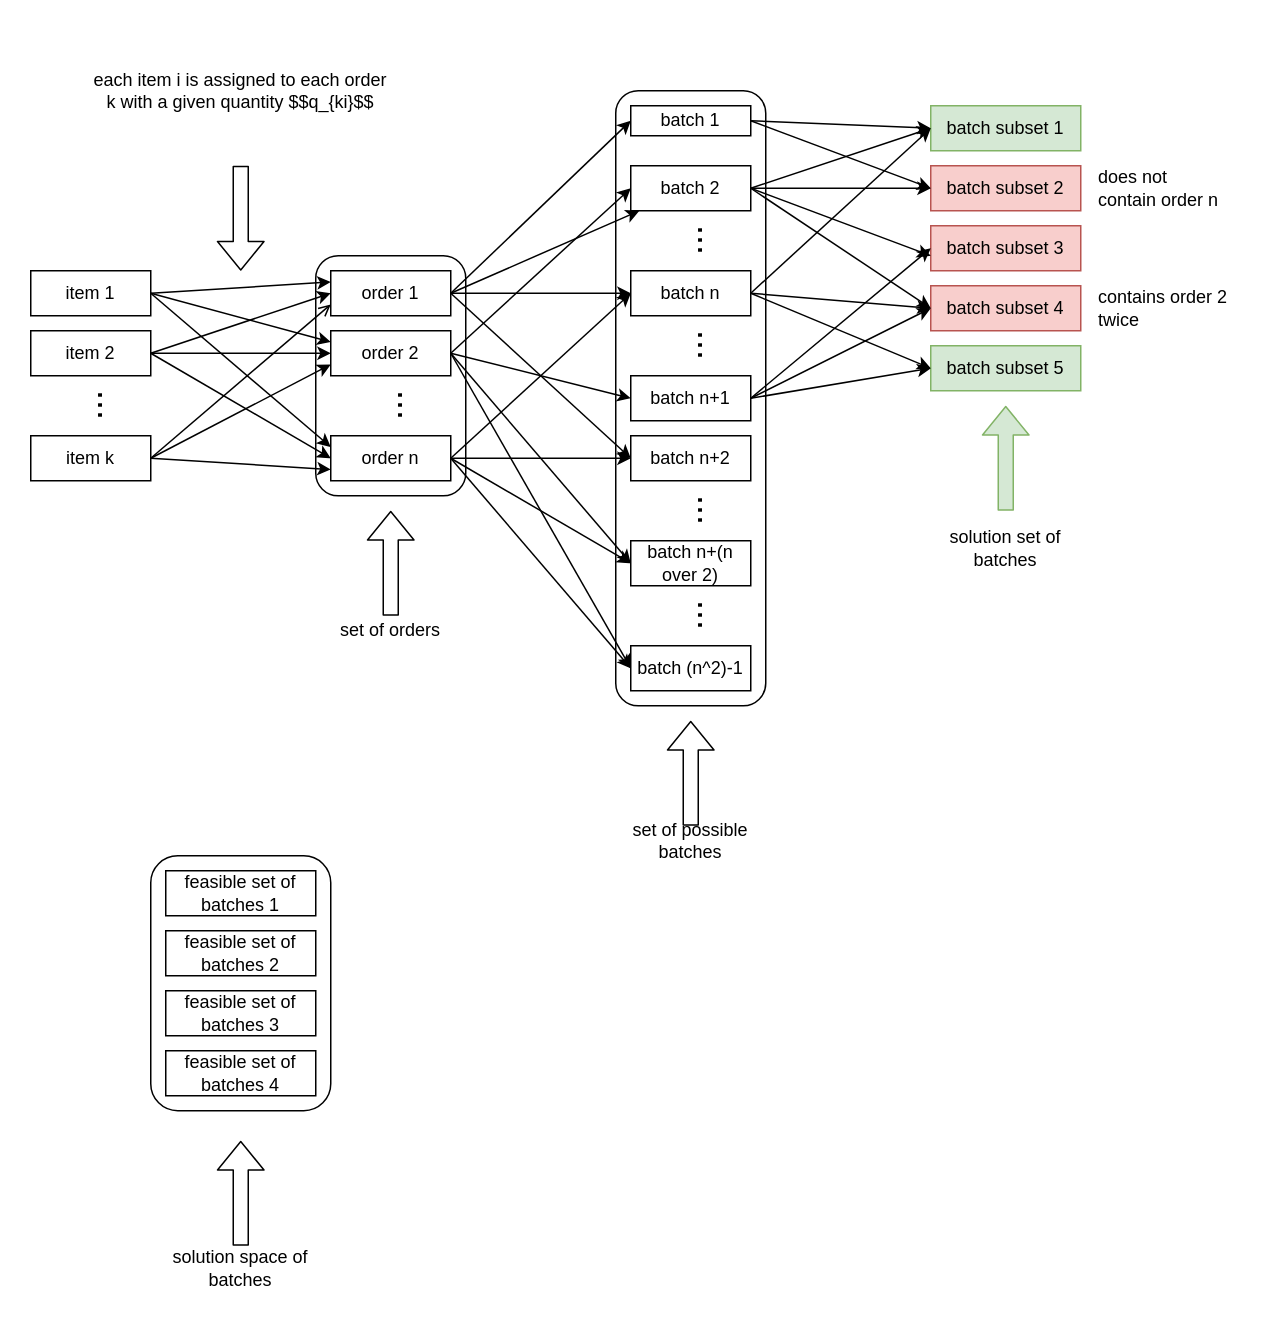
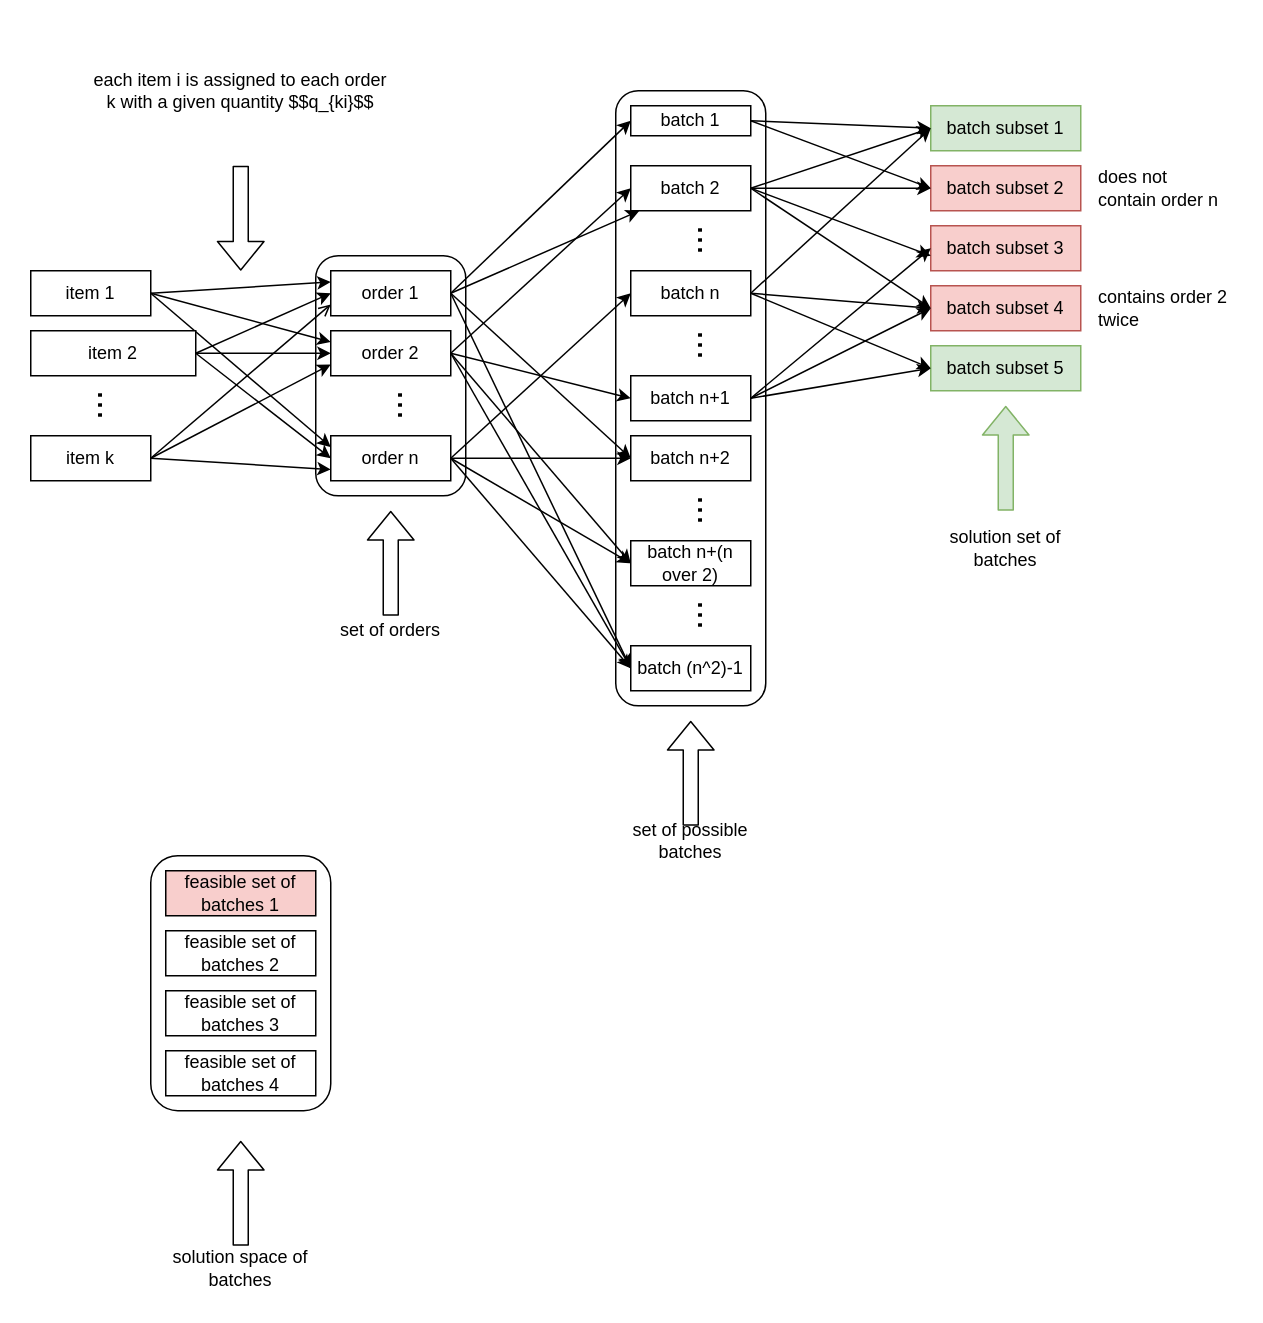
  <mxCell id="0" />
  <mxCell id="1" parent="0" />
  <mxCell id="2" value="" style="group" parent="1" vertex="1" connectable="0"><mxGeometry x="210" y="170" width="100" height="160" as="geometry" /></mxCell>
  <mxCell id="3" value="" style="rounded=1;whiteSpace=wrap;html=1;fontSize=12;" parent="2" vertex="1"><mxGeometry width="100" height="160" as="geometry" /></mxCell>
  <mxCell id="4" value="order 1" style="rounded=0;whiteSpace=wrap;html=1;" parent="2" vertex="1"><mxGeometry x="10" y="10" width="80" height="30" as="geometry" /></mxCell>
  <mxCell id="5" value="order 2" style="rounded=0;whiteSpace=wrap;html=1;" parent="2" vertex="1"><mxGeometry x="10" y="50" width="80" height="30" as="geometry" /></mxCell>
  <mxCell id="6" value="order n" style="rounded=0;whiteSpace=wrap;html=1;" parent="2" vertex="1"><mxGeometry x="10" y="120" width="80" height="30" as="geometry" /></mxCell>
  <mxCell id="7" value="..." style="text;html=1;strokeColor=none;fillColor=none;align=center;verticalAlign=middle;whiteSpace=wrap;rounded=0;rotation=0;fontSize=24;horizontal=0;" parent="2" vertex="1"><mxGeometry x="10" y="90" width="80" height="20" as="geometry" /></mxCell>
  <mxCell id="8" value="" style="group" parent="1" vertex="1" connectable="0"><mxGeometry x="410" y="60" width="100" height="410" as="geometry" /></mxCell>
  <mxCell id="9" value="" style="rounded=1;whiteSpace=wrap;html=1;fontSize=12;" parent="8" vertex="1"><mxGeometry width="100" height="410" as="geometry" /></mxCell>
  <mxCell id="10" value="batch 1" style="rounded=0;whiteSpace=wrap;html=1;" parent="8" vertex="1"><mxGeometry x="10" y="10" width="80" height="20" as="geometry" /></mxCell>
  <mxCell id="11" value="batch 2" style="rounded=0;whiteSpace=wrap;html=1;" parent="8" vertex="1"><mxGeometry x="10" y="50" width="80" height="30" as="geometry" /></mxCell>
  <mxCell id="12" value="batch n" style="rounded=0;whiteSpace=wrap;html=1;" parent="8" vertex="1"><mxGeometry x="10" y="120" width="80" height="30" as="geometry" /></mxCell>
  <mxCell id="13" value="..." style="text;html=1;strokeColor=none;fillColor=none;align=center;verticalAlign=middle;whiteSpace=wrap;rounded=0;rotation=0;fontSize=24;horizontal=0;" parent="8" vertex="1"><mxGeometry x="10" y="90" width="80" height="20" as="geometry" /></mxCell>
  <mxCell id="14" value="..." style="text;html=1;strokeColor=none;fillColor=none;align=center;verticalAlign=middle;whiteSpace=wrap;rounded=0;rotation=0;fontSize=24;horizontal=0;" parent="8" vertex="1"><mxGeometry x="10" y="160" width="80" height="20" as="geometry" /></mxCell>
  <mxCell id="15" value="batch n+1" style="rounded=0;whiteSpace=wrap;html=1;" parent="8" vertex="1"><mxGeometry x="10" y="190" width="80" height="30" as="geometry" /></mxCell>
  <mxCell id="16" value="batch n+2" style="rounded=0;whiteSpace=wrap;html=1;" parent="8" vertex="1"><mxGeometry x="10" y="230" width="80" height="30" as="geometry" /></mxCell>
  <mxCell id="17" value="..." style="text;html=1;strokeColor=none;fillColor=none;align=center;verticalAlign=middle;whiteSpace=wrap;rounded=0;rotation=0;fontSize=24;horizontal=0;" parent="8" vertex="1"><mxGeometry x="10" y="270" width="80" height="20" as="geometry" /></mxCell>
  <mxCell id="18" value="batch n+(n over 2)" style="rounded=0;whiteSpace=wrap;html=1;" parent="8" vertex="1"><mxGeometry x="10" y="300" width="80" height="30" as="geometry" /></mxCell>
  <mxCell id="19" value="..." style="text;html=1;strokeColor=none;fillColor=none;align=center;verticalAlign=middle;whiteSpace=wrap;rounded=0;rotation=0;fontSize=24;horizontal=0;" parent="8" vertex="1"><mxGeometry x="10" y="340" width="80" height="20" as="geometry" /></mxCell>
  <mxCell id="20" value="batch (n^2)-1" style="rounded=0;whiteSpace=wrap;html=1;" parent="8" vertex="1"><mxGeometry x="10" y="370" width="80" height="30" as="geometry" /></mxCell>
  <mxCell id="21" style="edgeStyle=none;rounded=0;orthogonalLoop=1;jettySize=auto;html=1;exitX=1;exitY=0.5;exitDx=0;exitDy=0;fontSize=12;entryX=0;entryY=0.25;entryDx=0;entryDy=0;" parent="1" source="24" target="4" edge="1"><mxGeometry relative="1" as="geometry" /></mxCell>
  <mxCell id="22" style="edgeStyle=none;rounded=0;orthogonalLoop=1;jettySize=auto;html=1;exitX=1;exitY=0.5;exitDx=0;exitDy=0;entryX=0;entryY=0.25;entryDx=0;entryDy=0;fontSize=12;" parent="1" source="24" target="5" edge="1"><mxGeometry relative="1" as="geometry" /></mxCell>
  <mxCell id="23" style="edgeStyle=none;rounded=0;orthogonalLoop=1;jettySize=auto;html=1;exitX=1;exitY=0.5;exitDx=0;exitDy=0;entryX=0;entryY=0.25;entryDx=0;entryDy=0;fontSize=12;" parent="1" source="24" target="6" edge="1"><mxGeometry relative="1" as="geometry" /></mxCell>
  <mxCell id="24" value="item 1" style="rounded=0;whiteSpace=wrap;html=1;" parent="1" vertex="1"><mxGeometry x="20" y="180" width="80" height="30" as="geometry" /></mxCell>
  <mxCell id="25" style="edgeStyle=none;rounded=0;orthogonalLoop=1;jettySize=auto;html=1;exitX=1;exitY=0.5;exitDx=0;exitDy=0;entryX=0;entryY=0.5;entryDx=0;entryDy=0;fontSize=12;" parent="1" source="28" target="4" edge="1"><mxGeometry relative="1" as="geometry" /></mxCell>
  <mxCell id="26" style="edgeStyle=none;rounded=0;orthogonalLoop=1;jettySize=auto;html=1;exitX=1;exitY=0.5;exitDx=0;exitDy=0;fontSize=12;" parent="1" source="28" target="5" edge="1"><mxGeometry relative="1" as="geometry" /></mxCell>
  <mxCell id="27" style="edgeStyle=none;rounded=0;orthogonalLoop=1;jettySize=auto;html=1;exitX=1;exitY=0.5;exitDx=0;exitDy=0;entryX=0;entryY=0.5;entryDx=0;entryDy=0;fontSize=12;" parent="1" source="28" target="6" edge="1"><mxGeometry relative="1" as="geometry" /></mxCell>
- <mxCell id="28" value="item 2" style="rounded=0;whiteSpace=wrap;html=1;" parent="1" vertex="1"><mxGeometry x="20" y="220" width="80" height="30" as="geometry" /></mxCell>
+ <mxCell id="28" value="item 2" style="rounded=0;whiteSpace=wrap;html=1;" parent="1" vertex="1"><mxGeometry x="20" y="220" width="110" height="30" as="geometry" /></mxCell>
  <mxCell id="29" style="edgeStyle=none;rounded=0;orthogonalLoop=1;jettySize=auto;html=1;exitX=1;exitY=0.5;exitDx=0;exitDy=0;fontSize=12;entryX=0;entryY=0.75;entryDx=0;entryDy=0;endArrow=open;" parent="1" source="32" target="4" edge="1"><mxGeometry relative="1" as="geometry"><mxPoint x="190" y="250" as="targetPoint" /></mxGeometry></mxCell>
  <mxCell id="30" style="edgeStyle=none;rounded=0;orthogonalLoop=1;jettySize=auto;html=1;exitX=1;exitY=0.5;exitDx=0;exitDy=0;entryX=0;entryY=0.75;entryDx=0;entryDy=0;fontSize=12;" parent="1" source="32" target="5" edge="1"><mxGeometry relative="1" as="geometry" /></mxCell>
  <mxCell id="31" style="edgeStyle=none;rounded=0;orthogonalLoop=1;jettySize=auto;html=1;exitX=1;exitY=0.5;exitDx=0;exitDy=0;entryX=0;entryY=0.75;entryDx=0;entryDy=0;fontSize=12;" parent="1" source="32" target="6" edge="1"><mxGeometry relative="1" as="geometry" /></mxCell>
  <mxCell id="32" value="item k" style="rounded=0;whiteSpace=wrap;html=1;" parent="1" vertex="1"><mxGeometry x="20" y="290" width="80" height="30" as="geometry" /></mxCell>
  <mxCell id="33" value="..." style="text;html=1;strokeColor=none;fillColor=none;align=center;verticalAlign=middle;whiteSpace=wrap;rounded=0;rotation=0;fontSize=24;horizontal=0;" parent="1" vertex="1"><mxGeometry x="20" y="260" width="80" height="20" as="geometry" /></mxCell>
  <mxCell id="34" style="edgeStyle=none;rounded=0;orthogonalLoop=1;jettySize=auto;html=1;exitX=1;exitY=0.5;exitDx=0;exitDy=0;entryX=0;entryY=0.5;entryDx=0;entryDy=0;fontSize=12;" parent="1" source="4" target="10" edge="1"><mxGeometry relative="1" as="geometry" /></mxCell>
  <mxCell id="35" style="edgeStyle=none;rounded=0;orthogonalLoop=1;jettySize=auto;html=1;exitX=1;exitY=0.5;exitDx=0;exitDy=0;fontSize=12;" parent="1" source="4" target="11" edge="1"><mxGeometry relative="1" as="geometry" /></mxCell>
  <mxCell id="36" style="edgeStyle=none;rounded=0;orthogonalLoop=1;jettySize=auto;html=1;exitX=1;exitY=0.5;exitDx=0;exitDy=0;entryX=0;entryY=0.5;entryDx=0;entryDy=0;fontSize=12;" parent="1" source="4" target="16" edge="1"><mxGeometry relative="1" as="geometry" /></mxCell>
- <mxCell id="37" style="edgeStyle=none;rounded=0;orthogonalLoop=1;jettySize=auto;html=1;exitX=1;exitY=0.5;exitDx=0;exitDy=0;fontSize=12;" parent="1" source="4" target="12" edge="1"><mxGeometry relative="1" as="geometry" /></mxCell>
+ <mxCell id="37" style="edgeStyle=none;rounded=0;orthogonalLoop=1;jettySize=auto;html=1;exitX=1;exitY=0.5;exitDx=0;exitDy=0;entryX=0;entryY=0.5;entryDx=0;entryDy=0;fontSize=12;" parent="1" source="4" target="20" edge="1"><mxGeometry relative="1" as="geometry" /></mxCell>
  <mxCell id="38" style="edgeStyle=none;rounded=0;orthogonalLoop=1;jettySize=auto;html=1;exitX=1;exitY=0.5;exitDx=0;exitDy=0;entryX=0;entryY=0.5;entryDx=0;entryDy=0;fontSize=12;" parent="1" source="5" target="11" edge="1"><mxGeometry relative="1" as="geometry" /></mxCell>
  <mxCell id="39" style="edgeStyle=none;rounded=0;orthogonalLoop=1;jettySize=auto;html=1;exitX=1;exitY=0.5;exitDx=0;exitDy=0;entryX=0;entryY=0.5;entryDx=0;entryDy=0;fontSize=12;" parent="1" source="5" target="15" edge="1"><mxGeometry relative="1" as="geometry" /></mxCell>
  <mxCell id="40" style="edgeStyle=none;rounded=0;orthogonalLoop=1;jettySize=auto;html=1;exitX=1;exitY=0.5;exitDx=0;exitDy=0;entryX=0;entryY=0.5;entryDx=0;entryDy=0;fontSize=12;" parent="1" source="5" target="18" edge="1"><mxGeometry relative="1" as="geometry" /></mxCell>
  <mxCell id="41" style="edgeStyle=none;rounded=0;orthogonalLoop=1;jettySize=auto;html=1;exitX=1;exitY=0.5;exitDx=0;exitDy=0;entryX=0;entryY=0.5;entryDx=0;entryDy=0;fontSize=12;" parent="1" source="5" target="20" edge="1"><mxGeometry relative="1" as="geometry" /></mxCell>
  <mxCell id="42" style="edgeStyle=none;rounded=0;orthogonalLoop=1;jettySize=auto;html=1;exitX=1;exitY=0.5;exitDx=0;exitDy=0;entryX=0;entryY=0.5;entryDx=0;entryDy=0;fontSize=12;" parent="1" source="6" target="12" edge="1"><mxGeometry relative="1" as="geometry" /></mxCell>
  <mxCell id="43" style="edgeStyle=none;rounded=0;orthogonalLoop=1;jettySize=auto;html=1;exitX=1;exitY=0.5;exitDx=0;exitDy=0;entryX=0;entryY=0.5;entryDx=0;entryDy=0;fontSize=12;" parent="1" source="6" target="16" edge="1"><mxGeometry relative="1" as="geometry" /></mxCell>
  <mxCell id="44" style="edgeStyle=none;rounded=0;orthogonalLoop=1;jettySize=auto;html=1;exitX=1;exitY=0.5;exitDx=0;exitDy=0;entryX=0;entryY=0.5;entryDx=0;entryDy=0;fontSize=12;" parent="1" source="6" target="18" edge="1"><mxGeometry relative="1" as="geometry" /></mxCell>
  <mxCell id="45" style="edgeStyle=none;rounded=0;orthogonalLoop=1;jettySize=auto;html=1;exitX=1;exitY=0.5;exitDx=0;exitDy=0;entryX=0;entryY=0.5;entryDx=0;entryDy=0;fontSize=12;" parent="1" source="6" target="20" edge="1"><mxGeometry relative="1" as="geometry" /></mxCell>
  <mxCell id="46" value="each item i is assigned to each order k with a given quantity $$q_{ki}$$" style="text;html=1;strokeColor=none;fillColor=none;align=center;verticalAlign=middle;whiteSpace=wrap;rounded=0;fontSize=12;" parent="1" vertex="1"><mxGeometry x="60" y="20" width="200" height="80" as="geometry" /></mxCell>
  <mxCell id="47" value="" style="shape=flexArrow;endArrow=classic;html=1;fontSize=12;" parent="1" edge="1"><mxGeometry width="50" height="50" relative="1" as="geometry"><mxPoint x="160" y="110" as="sourcePoint" /><mxPoint x="160" y="180" as="targetPoint" /></mxGeometry></mxCell>
  <mxCell id="48" value="" style="shape=flexArrow;endArrow=classic;html=1;fontSize=12;" parent="1" edge="1"><mxGeometry width="50" height="50" relative="1" as="geometry"><mxPoint x="260" y="410" as="sourcePoint" /><mxPoint x="260" y="340" as="targetPoint" /></mxGeometry></mxCell>
  <mxCell id="49" value="set of orders" style="text;html=1;strokeColor=none;fillColor=none;align=center;verticalAlign=middle;whiteSpace=wrap;rounded=0;fontSize=12;" parent="1" vertex="1"><mxGeometry x="210" y="410" width="100" height="20" as="geometry" /></mxCell>
  <mxCell id="50" value="" style="shape=flexArrow;endArrow=classic;html=1;fontSize=12;" parent="1" edge="1"><mxGeometry width="50" height="50" relative="1" as="geometry"><mxPoint x="460" y="550" as="sourcePoint" /><mxPoint x="460" y="480" as="targetPoint" /></mxGeometry></mxCell>
  <mxCell id="51" value="set of possible batches" style="text;html=1;strokeColor=none;fillColor=none;align=center;verticalAlign=middle;whiteSpace=wrap;rounded=0;fontSize=12;" parent="1" vertex="1"><mxGeometry x="410" y="550" width="100" height="20" as="geometry" /></mxCell>
  <mxCell id="52" value="batch subset 1" style="rounded=0;whiteSpace=wrap;html=1;fillColor=#d5e8d4;strokeColor=#82b366;" parent="1" vertex="1"><mxGeometry x="620" y="70" width="100" height="30" as="geometry" /></mxCell>
  <mxCell id="53" value="batch subset 2" style="rounded=0;whiteSpace=wrap;html=1;fillColor=#f8cecc;strokeColor=#b85450;" parent="1" vertex="1"><mxGeometry x="620" y="110" width="100" height="30" as="geometry" /></mxCell>
  <mxCell id="54" value="batch subset 3" style="rounded=0;whiteSpace=wrap;html=1;fillColor=#f8cecc;strokeColor=#b85450;" parent="1" vertex="1"><mxGeometry x="620" y="150" width="100" height="30" as="geometry" /></mxCell>
  <mxCell id="55" value="batch subset 4" style="rounded=0;whiteSpace=wrap;html=1;fillColor=#f8cecc;strokeColor=#b85450;" parent="1" vertex="1"><mxGeometry x="620" y="190" width="100" height="30" as="geometry" /></mxCell>
  <mxCell id="56" value="batch subset 5" style="rounded=0;whiteSpace=wrap;html=1;fillColor=#d5e8d4;strokeColor=#82b366;" parent="1" vertex="1"><mxGeometry x="620" y="230" width="100" height="30" as="geometry" /></mxCell>
  <mxCell id="57" style="edgeStyle=none;rounded=0;orthogonalLoop=1;jettySize=auto;html=1;exitX=1;exitY=0.5;exitDx=0;exitDy=0;entryX=0;entryY=0.5;entryDx=0;entryDy=0;fontSize=12;" parent="1" source="10" target="52" edge="1"><mxGeometry relative="1" as="geometry" /></mxCell>
  <mxCell id="58" style="edgeStyle=none;rounded=0;orthogonalLoop=1;jettySize=auto;html=1;exitX=1;exitY=0.5;exitDx=0;exitDy=0;entryX=0;entryY=0.5;entryDx=0;entryDy=0;fontSize=12;" parent="1" source="11" target="52" edge="1"><mxGeometry relative="1" as="geometry" /></mxCell>
  <mxCell id="59" style="edgeStyle=none;rounded=0;orthogonalLoop=1;jettySize=auto;html=1;exitX=1;exitY=0.5;exitDx=0;exitDy=0;entryX=0;entryY=0.5;entryDx=0;entryDy=0;fontSize=12;" parent="1" source="12" target="52" edge="1"><mxGeometry relative="1" as="geometry" /></mxCell>
  <mxCell id="60" style="edgeStyle=none;rounded=0;orthogonalLoop=1;jettySize=auto;html=1;exitX=1;exitY=0.5;exitDx=0;exitDy=0;entryX=0;entryY=0.5;entryDx=0;entryDy=0;fontSize=12;" parent="1" source="10" target="53" edge="1"><mxGeometry relative="1" as="geometry" /></mxCell>
  <mxCell id="61" style="edgeStyle=none;rounded=0;orthogonalLoop=1;jettySize=auto;html=1;exitX=1;exitY=0.5;exitDx=0;exitDy=0;entryX=0;entryY=0.5;entryDx=0;entryDy=0;fontSize=12;" parent="1" source="11" target="53" edge="1"><mxGeometry relative="1" as="geometry" /></mxCell>
  <mxCell id="62" style="edgeStyle=none;rounded=0;orthogonalLoop=1;jettySize=auto;html=1;exitX=1;exitY=0.5;exitDx=0;exitDy=0;entryX=0;entryY=0.5;entryDx=0;entryDy=0;fontSize=12;" parent="1" source="15" target="56" edge="1"><mxGeometry relative="1" as="geometry" /></mxCell>
  <mxCell id="63" style="edgeStyle=none;rounded=0;orthogonalLoop=1;jettySize=auto;html=1;exitX=1;exitY=0.5;exitDx=0;exitDy=0;entryX=0;entryY=0.5;entryDx=0;entryDy=0;fontSize=12;" parent="1" source="12" target="56" edge="1"><mxGeometry relative="1" as="geometry" /></mxCell>
  <mxCell id="64" style="edgeStyle=none;rounded=0;orthogonalLoop=1;jettySize=auto;html=1;exitX=1;exitY=0.5;exitDx=0;exitDy=0;entryX=0;entryY=0.5;entryDx=0;entryDy=0;fontSize=12;" parent="1" source="15" target="54" edge="1"><mxGeometry relative="1" as="geometry" /></mxCell>
  <mxCell id="65" style="edgeStyle=none;rounded=0;orthogonalLoop=1;jettySize=auto;html=1;exitX=1;exitY=0.5;exitDx=0;exitDy=0;fontSize=12;" parent="1" source="11" edge="1"><mxGeometry relative="1" as="geometry"><mxPoint x="620" y="170" as="targetPoint" /></mxGeometry></mxCell>
  <mxCell id="66" style="edgeStyle=none;rounded=0;orthogonalLoop=1;jettySize=auto;html=1;exitX=1;exitY=0.5;exitDx=0;exitDy=0;entryX=0;entryY=0.5;entryDx=0;entryDy=0;fontSize=12;" parent="1" source="11" target="55" edge="1"><mxGeometry relative="1" as="geometry" /></mxCell>
  <mxCell id="67" style="edgeStyle=none;rounded=0;orthogonalLoop=1;jettySize=auto;html=1;exitX=1;exitY=0.5;exitDx=0;exitDy=0;fontSize=12;entryX=0;entryY=0.5;entryDx=0;entryDy=0;" parent="1" source="12" target="55" edge="1"><mxGeometry relative="1" as="geometry"><mxPoint x="580" y="202" as="targetPoint" /></mxGeometry></mxCell>
  <mxCell id="68" style="edgeStyle=none;rounded=0;orthogonalLoop=1;jettySize=auto;html=1;exitX=1;exitY=0.5;exitDx=0;exitDy=0;entryX=0;entryY=0.5;entryDx=0;entryDy=0;fontSize=12;" parent="1" source="15" target="55" edge="1"><mxGeometry relative="1" as="geometry" /></mxCell>
  <mxCell id="69" value="does not contain order n" style="text;html=1;strokeColor=none;fillColor=none;align=left;verticalAlign=middle;whiteSpace=wrap;rounded=0;" parent="1" vertex="1"><mxGeometry x="730" y="110" width="90" height="30" as="geometry" /></mxCell>
  <mxCell id="70" value="contains order 2 twice" style="text;html=1;strokeColor=none;fillColor=none;align=left;verticalAlign=middle;whiteSpace=wrap;rounded=0;" parent="1" vertex="1"><mxGeometry x="730" y="190" width="90" height="30" as="geometry" /></mxCell>
  <mxCell id="71" value="" style="shape=flexArrow;endArrow=classic;html=1;fontSize=12;fillColor=#d5e8d4;strokeColor=#82b366;" parent="1" edge="1"><mxGeometry width="50" height="50" relative="1" as="geometry"><mxPoint x="670" y="340" as="sourcePoint" /><mxPoint x="670" y="270" as="targetPoint" /></mxGeometry></mxCell>
  <mxCell id="72" value="solution set of batches" style="text;html=1;strokeColor=none;fillColor=none;align=center;verticalAlign=middle;whiteSpace=wrap;rounded=0;fontSize=12;" parent="1" vertex="1"><mxGeometry x="620" y="350" width="100" height="30" as="geometry" /></mxCell>
  <mxCell id="73" value="" style="rounded=1;whiteSpace=wrap;html=1;" parent="1" vertex="1"><mxGeometry x="100" y="570" width="120" height="170" as="geometry" /></mxCell>
- <mxCell id="74" value="feasible set of batches 1" style="rounded=0;whiteSpace=wrap;html=1;" parent="1" vertex="1"><mxGeometry x="110" y="580" width="100" height="30" as="geometry" /></mxCell>
+ <mxCell id="74" value="feasible set of batches 1" style="rounded=0;whiteSpace=wrap;html=1;fillColor=#f8cecc;" parent="1" vertex="1"><mxGeometry x="110" y="580" width="100" height="30" as="geometry" /></mxCell>
  <mxCell id="75" value="feasible set of batches 2" style="rounded=0;whiteSpace=wrap;html=1;" parent="1" vertex="1"><mxGeometry x="110" y="620" width="100" height="30" as="geometry" /></mxCell>
  <mxCell id="76" value="feasible set of batches 3" style="rounded=0;whiteSpace=wrap;html=1;" parent="1" vertex="1"><mxGeometry x="110" y="660" width="100" height="30" as="geometry" /></mxCell>
  <mxCell id="77" value="feasible set of batches 4" style="rounded=0;whiteSpace=wrap;html=1;" parent="1" vertex="1"><mxGeometry x="110" y="700" width="100" height="30" as="geometry" /></mxCell>
  <mxCell id="78" value="" style="shape=flexArrow;endArrow=classic;html=1;fontSize=12;" parent="1" edge="1"><mxGeometry width="50" height="50" relative="1" as="geometry"><mxPoint x="160" y="830" as="sourcePoint" /><mxPoint x="160" y="760" as="targetPoint" /></mxGeometry></mxCell>
  <mxCell id="79" value="solution space of batches" style="text;html=1;strokeColor=none;fillColor=none;align=center;verticalAlign=middle;whiteSpace=wrap;rounded=0;fontSize=12;" parent="1" vertex="1"><mxGeometry x="110" y="830" width="100" height="30" as="geometry" /></mxCell>
